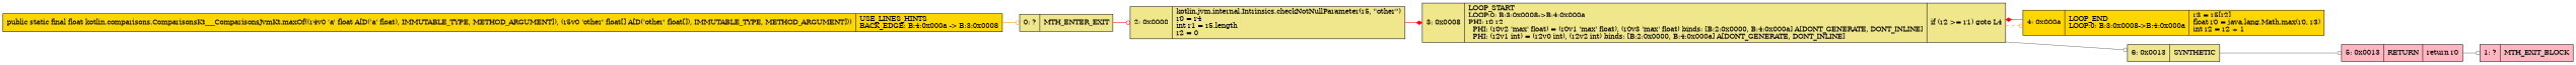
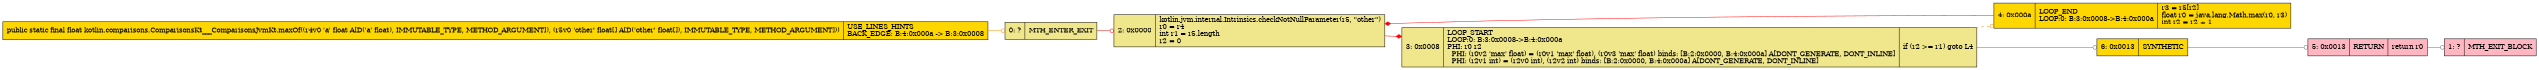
  digraph {
    rankdir=LR
    node [fillcolor=khaki shape=record style=filled]
    edge [arrowhead=odot color=red]
    n1 [label="{0\:\ ?|MTH_ENTER_EXIT\l}"]
    n2 [label="{2\:\ 0x0000|kotlin.jvm.internal.Intrinsics.checkNotNullParameter(r5, \"other\")\lr0 = r4\lint r1 = r5.length\lr2 = 0\l}"]
    n3 [label="{3\:\ 0x0008|LOOP_START\lLOOP:0: B:3:0x0008\-\>B:4:0x000a\lPHI: r0 r2 \l  PHI: (r0v2 'max' float) = (r0v1 'max' float), (r0v3 'max' float) binds: [B:2:0x0000, B:4:0x000a] A[DONT_GENERATE, DONT_INLINE]\l  PHI: (r2v1 int) = (r2v0 int), (r2v2 int) binds: [B:2:0x0000, B:4:0x000a] A[DONT_GENERATE, DONT_INLINE]\l|if (r2 \>= r1) goto L4\l}"]
    n4 [fillcolor=gold label="{4\:\ 0x000a|LOOP_END\lLOOP:0: B:3:0x0008\-\>B:4:0x000a\l|r3 = r5[r2]\lfloat r0 = java.lang.Math.max(r0, r3)\lint r2 = r2 + 1\l}"]
-   n5 [label="{6\:\ 0x0013|SYNTHETIC\l}"]
+   n5 [fillcolor=gold label="{6\:\ 0x0013|SYNTHETIC\l}"]
    n6 [fillcolor=lightpink label="{5\:\ 0x0013|RETURN\l|return r0\l}"]
    n7 [fillcolor=lightpink label="{1\:\ ?|MTH_EXIT_BLOCK\l}"]
    n8 [fillcolor=gold label="{public static final float kotlin.comparisons.ComparisonsKt___ComparisonsJvmKt.maxOf((r4v0 'a' float A[D('a' float), IMMUTABLE_TYPE, METHOD_ARGUMENT]), (r5v0 'other' float[] A[D('other' float[]), IMMUTABLE_TYPE, METHOD_ARGUMENT]))  | USE_LINES_HINTS\lBACK_EDGE: B:4:0x000a \-\> B:3:0x0008\l}"]
    n1 -> n2
    n2 -> n3 [arrowhead=diamond]
    n3 -> n4 [color=darkorange style=dashed]
    n3 -> n5 [color=gray40]
-   n4 -> n3 [arrowhead=diamond]
+   n4 -> n2 [arrowhead=diamond]
    n5 -> n6 [color=gray40]
    n6 -> n7 [color=gray40]
    n8 -> n1 [color=darkorange]
  }
